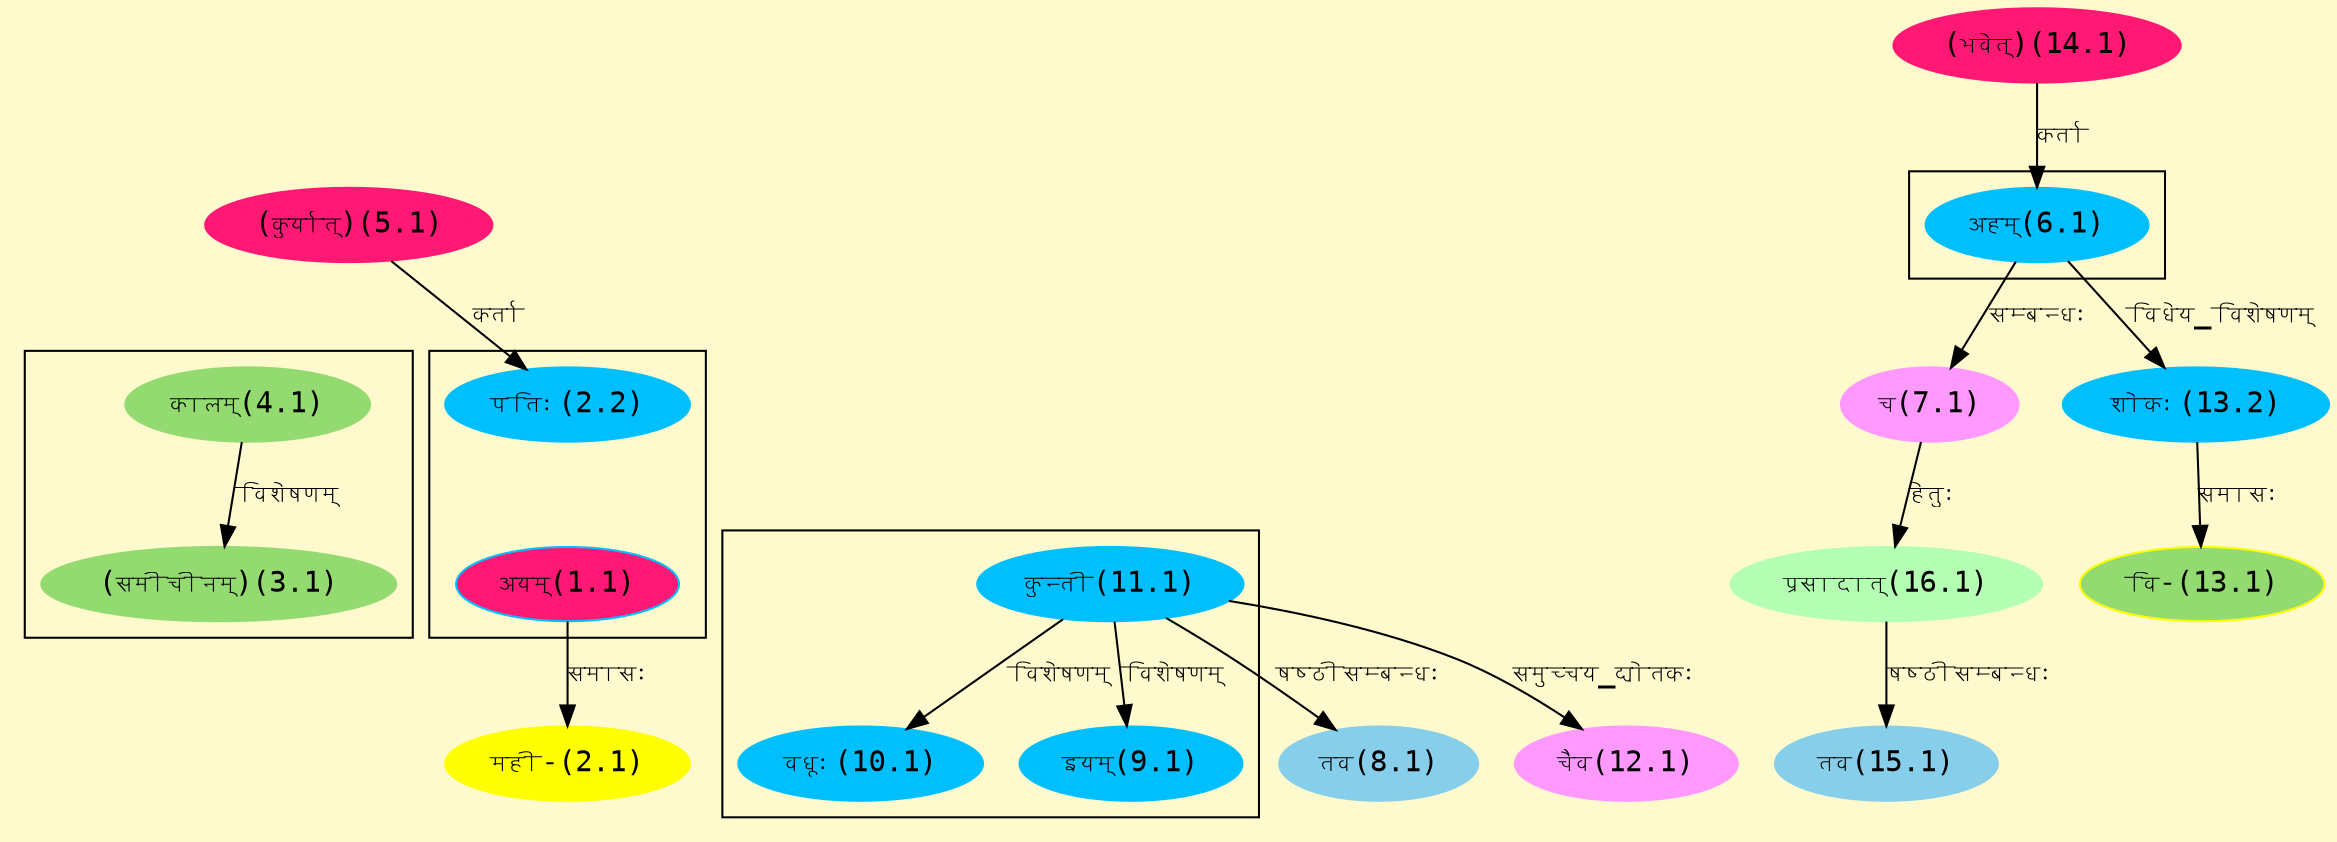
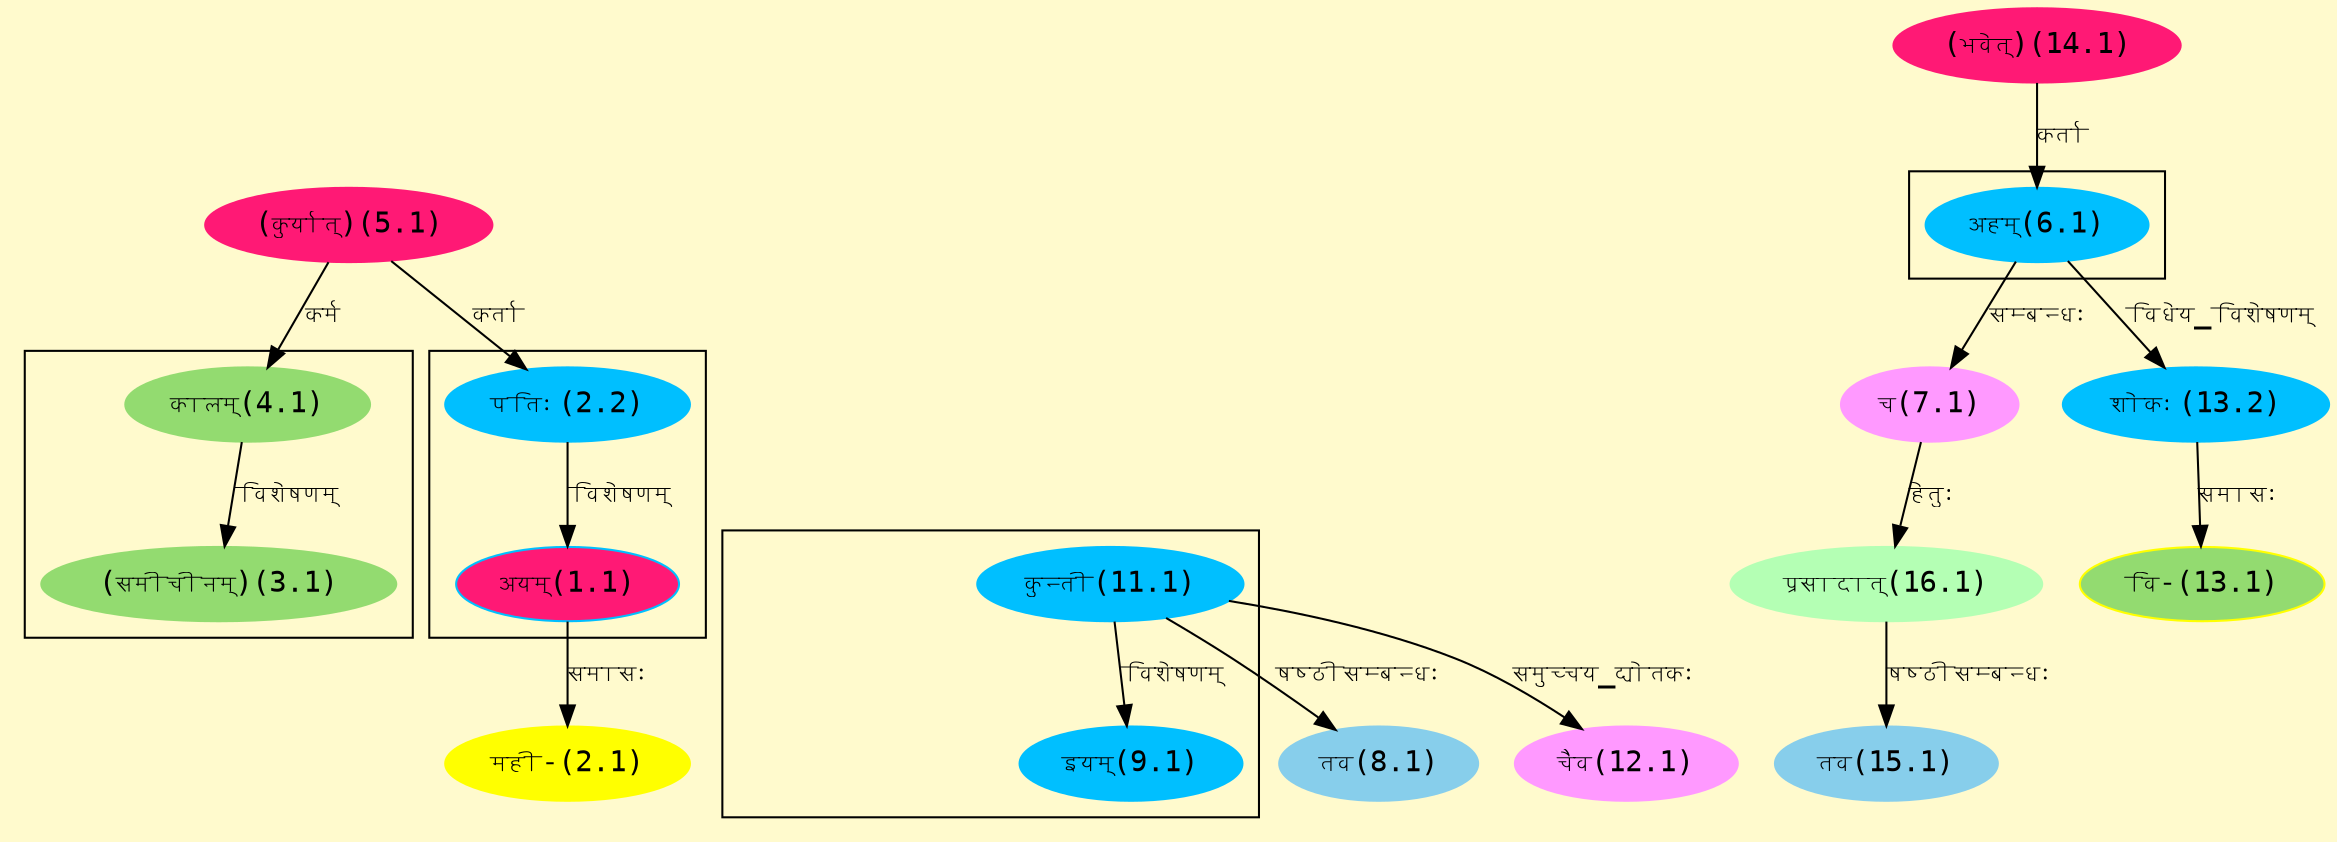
  digraph {
    bgcolor=lemonchiffon1
    compound=true
    fontname="DejaVu Sans Mono"
    rankdir=BT
    node [color="#00BFFF" fontname="DejaVu Sans Mono" style=filled]
    edge [dir=back fontname="DejaVu Sans Mono"]
    n1 [fillcolor="#FF1975" label="अयम्(1.1)"]
    n2 [label="पतिः(2.2)"]
    n3 [color="#93DB70" label="(समीचीनम्)(3.1)"]
    n4 [color="#93DB70" label="कालम्(4.1)"]
    n5 [label="इयम्(9.1)"]
    n6 [label="कुन्ती(11.1)"]
-   n7 [label="वधूः(10.1)"]
    n8 [label="अहम्(6.1)"]
    n9 [color="#FF1975" label="(कुर्यात्)(5.1)"]
    n10 [color="#FF1975" label="(भवेत्)(14.1)"]
    n11 [color="#FFFF00" label="मही-(2.1)"]
    n12 [color="#FF99FF" label="च(7.1)"]
    n13 [color="#87CEEB" label="तव(8.1)"]
    n14 [color="#FF99FF" label="चैव(12.1)"]
    n15 [color="#FFFF00" fillcolor="#93DB70" label="वि-(13.1)"]
    n16 [label="शोकः(13.2)"]
    n17 [color="#87CEEB" label="तव(15.1)"]
    n18 [color="#B4FFB4" label="प्रसादात्(16.1)"]
    subgraph cluster_1 {
      n1
      n2
    }
    subgraph cluster_2 {
      n3
      n4
    }
    subgraph cluster_3 {
      n5
      n6
-     n7
    }
    subgraph cluster_4 {
      n8
    }
+   n1 -> n2 [label="विशेषणम्"]
    n2 -> n9 [label="कर्ता"]
    n3 -> n4 [label="विशेषणम्"]
+   n4 -> n9 [label="कर्म"]
    n5 -> n6 [label="विशेषणम्"]
-   n7 -> n6 [label="विशेषणम्"]
    n8 -> n10 [label="कर्ता"]
    n11 -> n1 [label="समासः"]
    n12 -> n8 [label="सम्बन्धः"]
    n13 -> n6 [label="षष्ठीसम्बन्धः"]
    n14 -> n6 [label="समुच्चय_द्योतकः"]
    n15 -> n16 [label="समासः"]
    n16 -> n8 [label="विधेय_विशेषणम्"]
    n17 -> n18 [label="षष्ठीसम्बन्धः"]
    n18 -> n12 [label="हेतुः"]
  }
